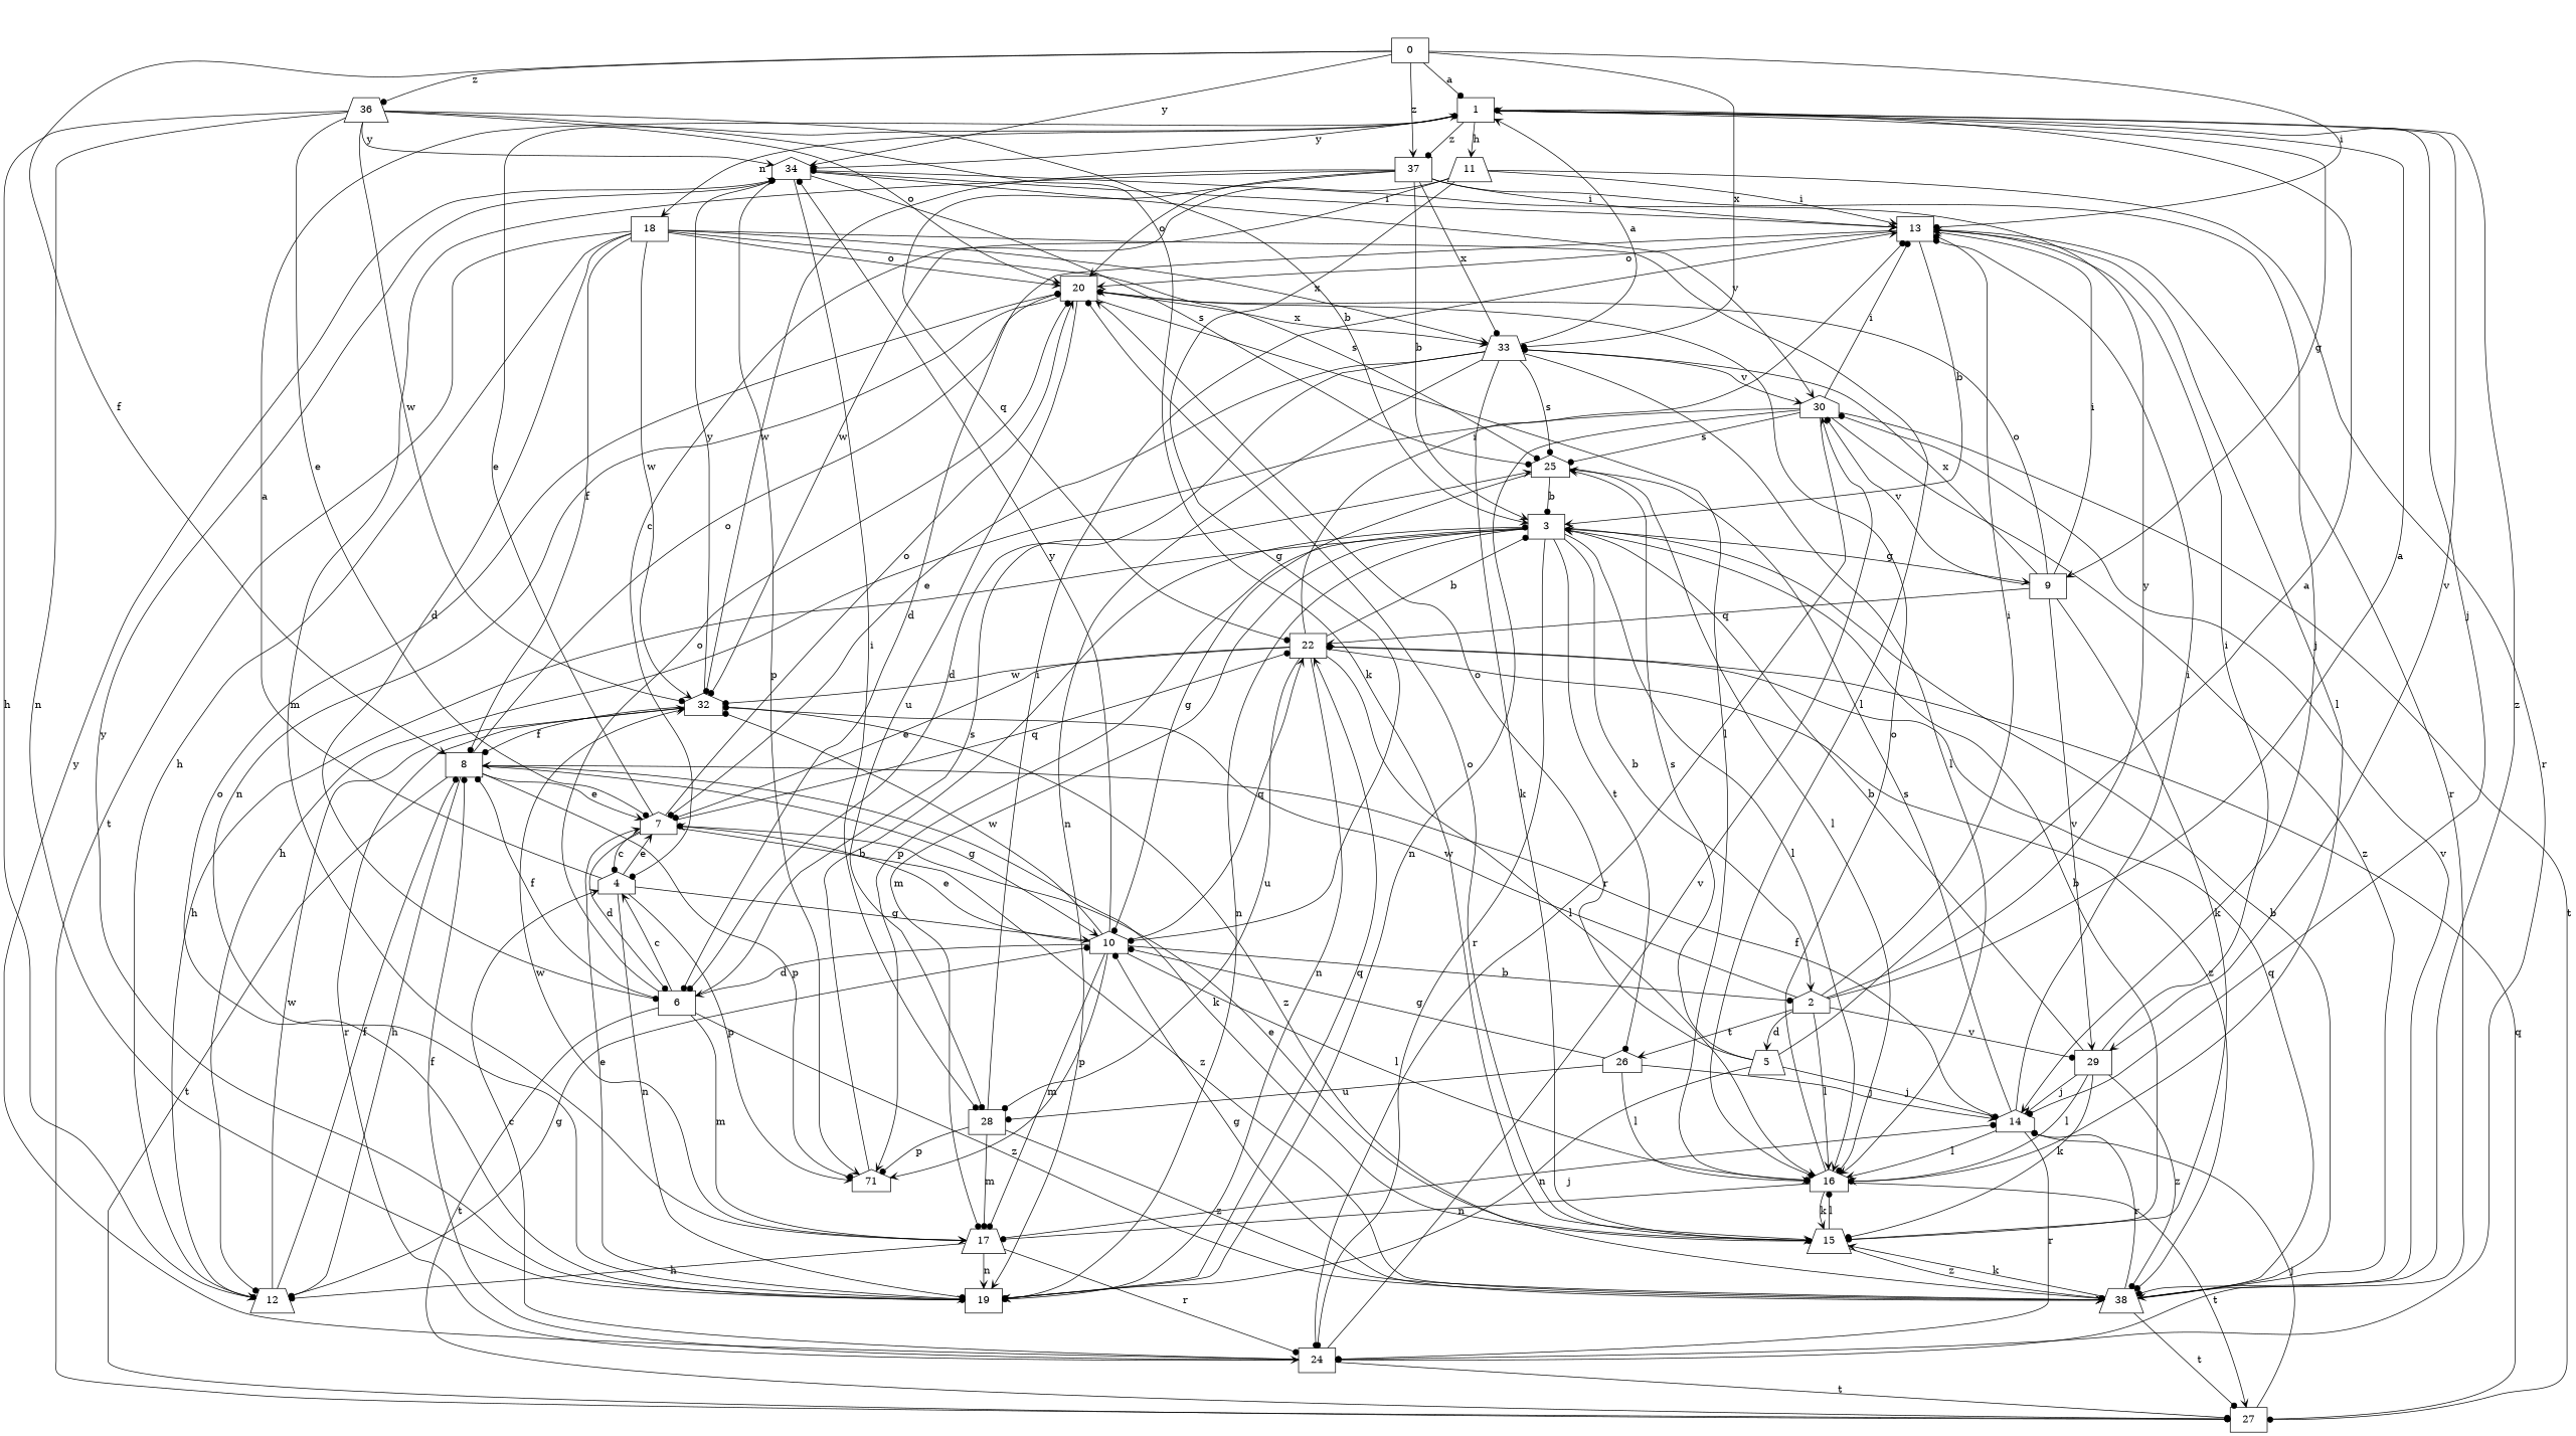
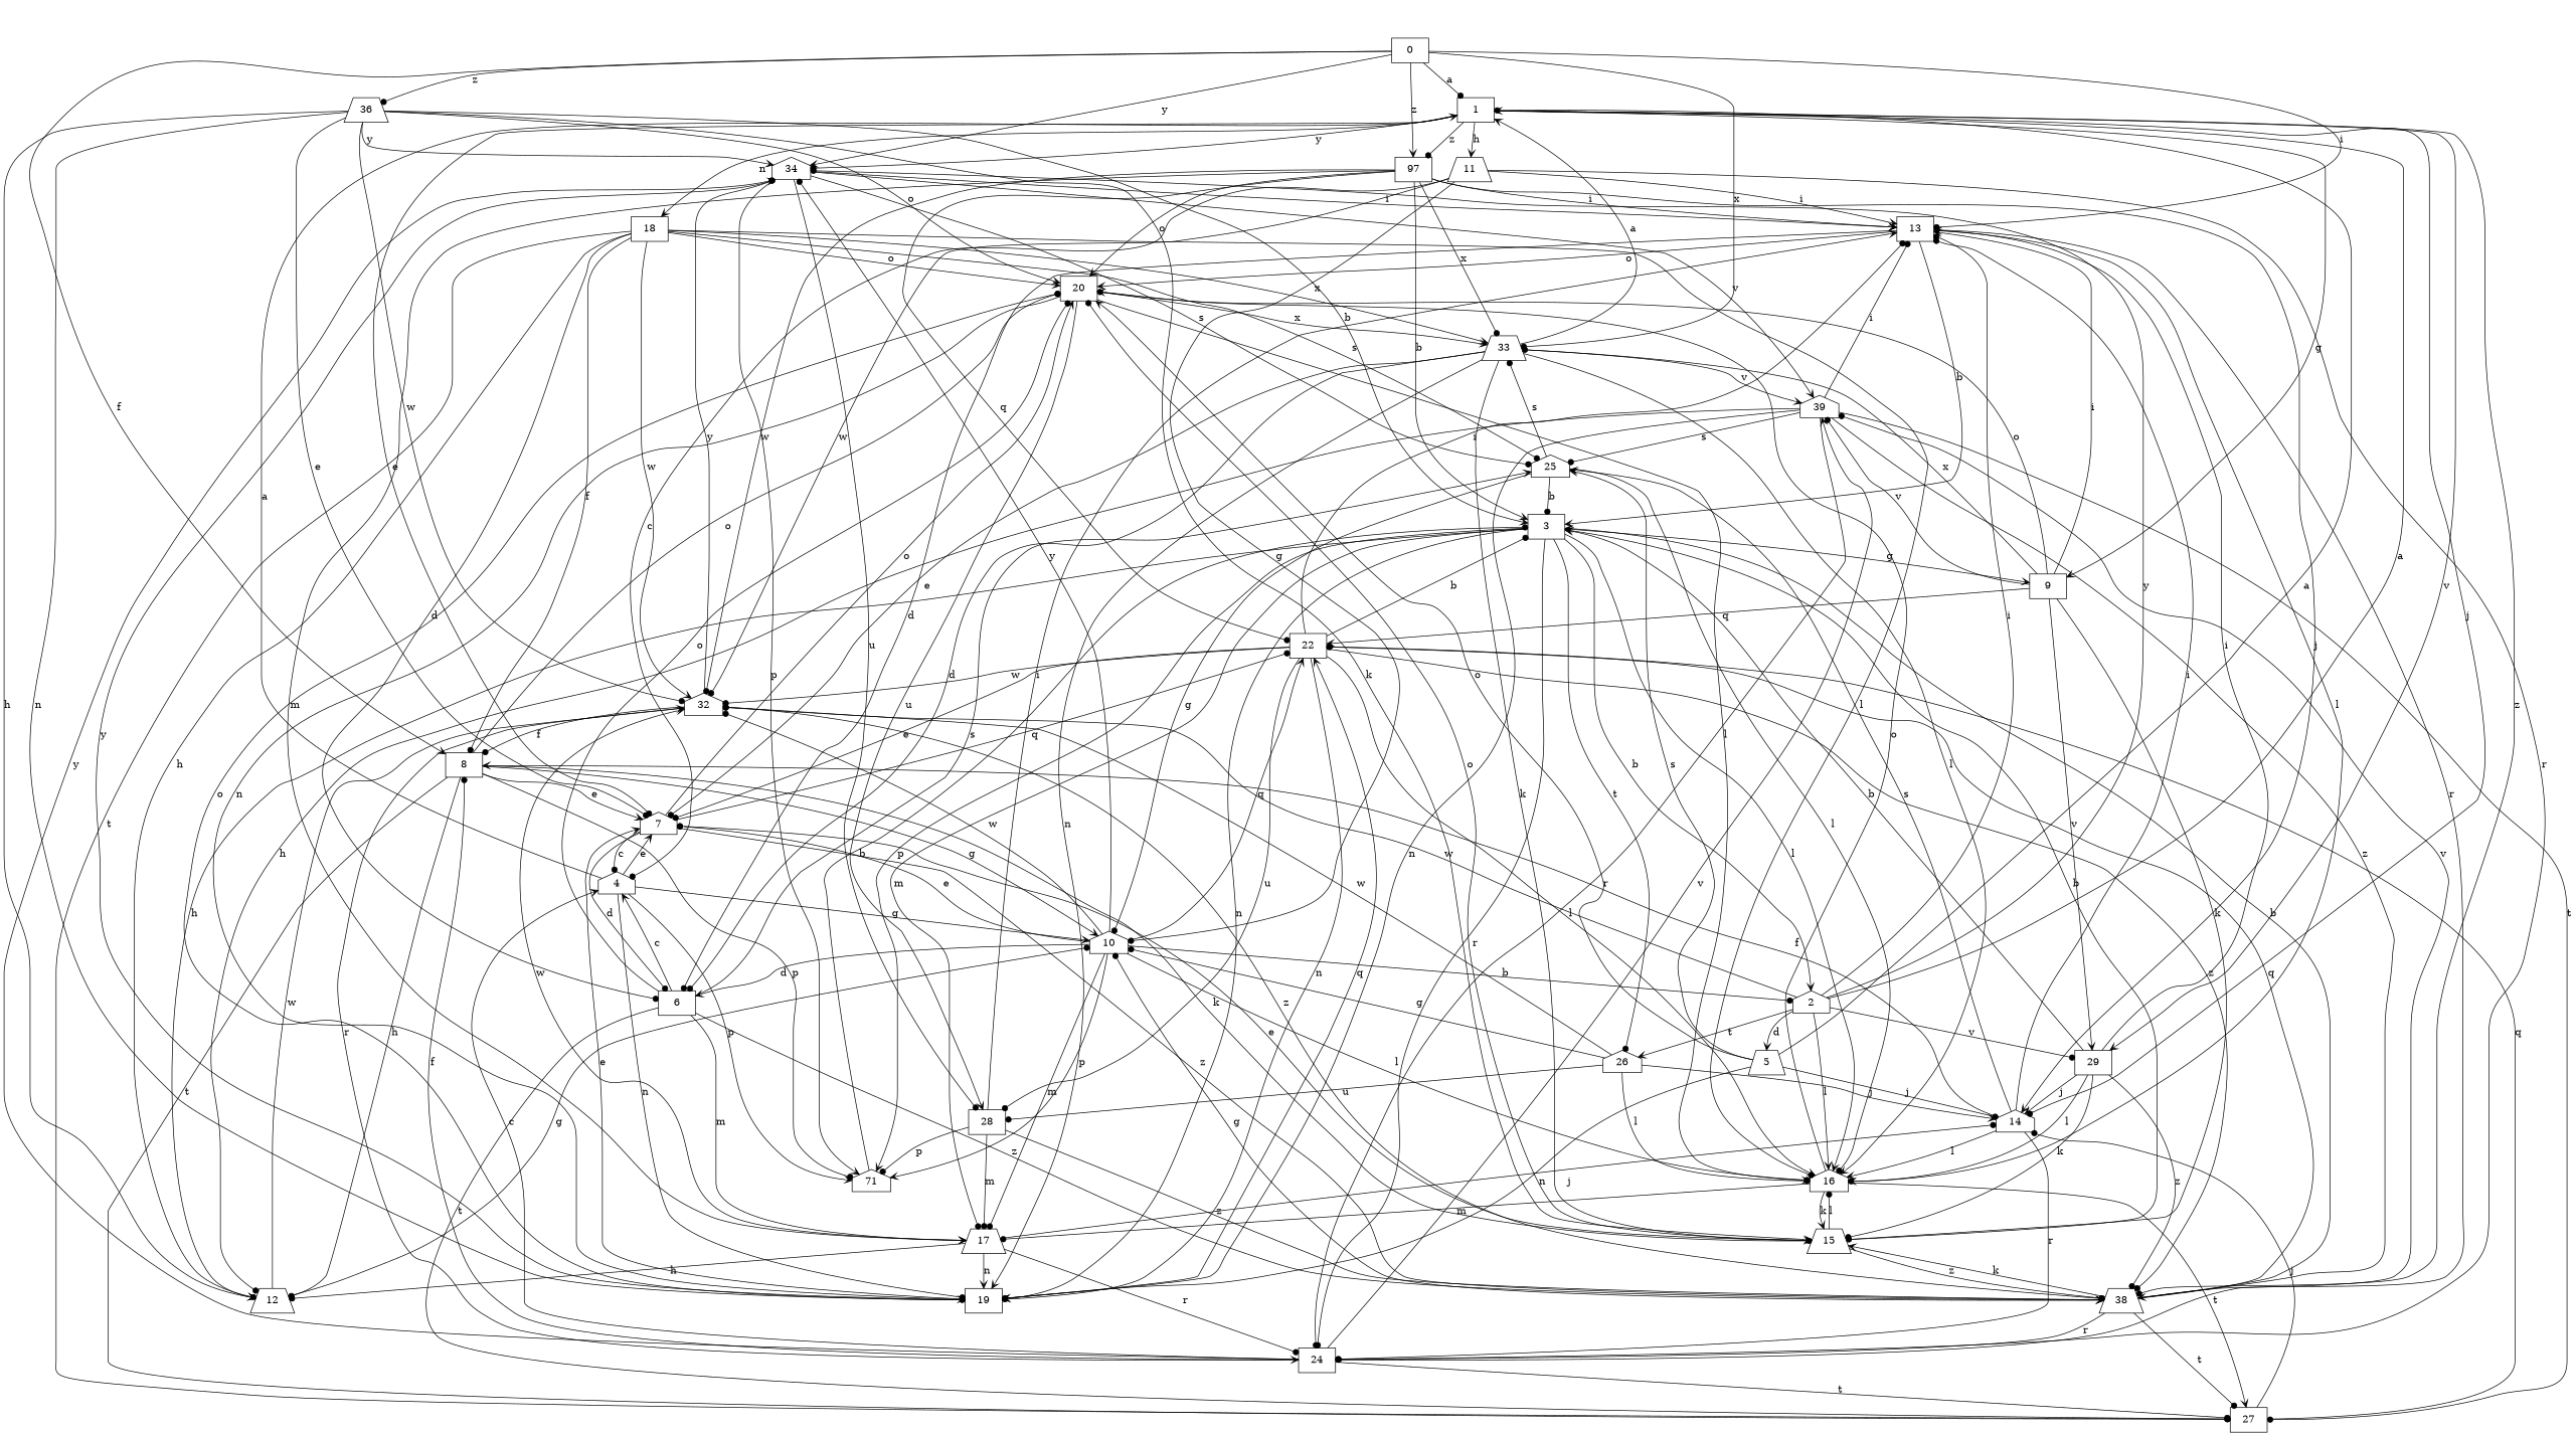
  strict digraph {
    node [shape=box]
    edge [arrowhead=dot]
    0
    1
    8
    13
    33 [shape=trapezium]
    34 [shape=house]
    36 [shape=trapezium]
-   37
+   37 [label=97]
    7 [shape=house]
    9
    11 [shape=trapezium]
    14 [shape=house]
    18
    29
    38 [shape=trapezium]
    12 [shape=trapezium]
    n17 [label=71 shape=house]
    10 [shape=house]
    20
    27
    15 [shape=trapezium]
    16 [shape=house]
    3
    24
    6
    19
    25 [shape=house]
-   30 [shape=house]
+   30 [shape=house label=39]
    28
    32 [shape=house]
    17 [shape=trapezium]
    22
    4 [shape=house]
    2 [shape=house]
    5 [shape=trapezium]
    26 [shape=house]
    0 -> 1 [label=a]
    0 -> 8 [arrowhead=vee label=f]
    0 -> 13 [label=i]
    0 -> 33 [label=x]
    0 -> 34 [arrowhead=vee label=y]
    0 -> 36 [label=z]
    0 -> 37 [arrowhead=vee label=z]
    1 -> 34 [label=y]
    1 -> 37 [label=z]
-   7 -> 1 [label=e]
+   1 -> 7 [label=e]
    1 -> 9 [arrowhead=vee label=g]
    1 -> 11 [arrowhead=vee label=h]
    1 -> 14 [label=j]
    1 -> 18 [arrowhead=vee label=n]
    1 -> 29 [arrowhead=vee label=v]
    1 -> 38 [label=z]
    8 -> 7 [arrowhead=vee label=e]
    8 -> 12 [label=h]
    8 -> n17 [label=p]
    8 -> 10 [arrowhead=vee label=g]
    8 -> 20 [label=o]
    8 -> 27 [label=t]
    8 -> 15 [label=k]
    13 -> 20 [arrowhead=vee label=o]
    13 -> 16 [label=l]
    13 -> 3 [arrowhead=vee label=b]
    13 -> 24 [label=r]
    13 -> 6 [label=d]
    33 -> 1 [arrowhead=vee label=a]
    33 -> 7 [label=e]
    33 -> 15 [arrowhead=vee label=k]
    33 -> 16 [arrowhead=vee label=l]
    33 -> 6 [label=d]
    33 -> 19 [arrowhead=vee label=n]
-   33 -> 25 [label=s]
+   25 -> 33 [label=s]
    33 -> 30 [arrowhead=vee label=v]
    34 -> 13 [arrowhead=vee label=i]
    34 -> n17 [arrowhead=vee label=p]
    34 -> 25 [label=s]
    34 -> 30 [arrowhead=vee label=v]
-   34 -> 28 [label=i]
+   34 -> 28 [label=u]
    36 -> 34 [arrowhead=vee label=y]
    36 -> 7 [label=e]
    36 -> 12 [arrowhead=vee label=h]
    36 -> 20 [arrowhead=vee label=o]
    36 -> 15 [arrowhead=vee label=k]
    36 -> 3 [arrowhead=vee label=b]
    36 -> 19 [label=n]
    36 -> 32 [label=w]
    37 -> 13 [arrowhead=vee label=i]
    37 -> 33 [label=x]
    37 -> 14 [arrowhead=vee label=j]
    37 -> 20 [arrowhead=vee label=o]
    37 -> 3 [arrowhead=vee label=b]
    37 -> 32 [label=w]
    37 -> 17 [arrowhead=vee label=m]
    37 -> 22 [label=q]
    7 -> 38 [arrowhead=vee label=z]
    7 -> 20 [arrowhead=vee label=o]
    7 -> 6 [label=d]
    7 -> 22 [label=q]
    7 -> 4 [label=c]
    9 -> 13 [arrowhead=vee label=i]
    9 -> 33 [label=x]
    9 -> 29 [arrowhead=vee label=v]
    9 -> 20 [label=o]
    9 -> 15 [label=k]
    9 -> 30 [label=v]
    9 -> 22 [arrowhead=vee label=q]
    11 -> 13 [arrowhead=vee label=i]
    11 -> 10 [label=g]
    11 -> 24 [label=r]
    11 -> 32 [label=w]
    11 -> 4 [label=c]
    14 -> 8 [arrowhead=vee label=f]
    14 -> 13 [label=i]
    14 -> 16 [arrowhead=vee label=l]
    14 -> 24 [label=r]
    14 -> 25 [arrowhead=vee label=s]
    18 -> 8 [label=f]
    18 -> 33 [arrowhead=vee label=x]
    18 -> 12 [label=h]
    18 -> 20 [arrowhead=vee label=o]
    18 -> 27 [label=t]
    18 -> 16 [label=l]
    18 -> 6 [label=d]
    18 -> 25 [label=s]
    18 -> 32 [arrowhead=vee label=w]
    29 -> 13 [arrowhead=vee label=i]
    29 -> 14 [arrowhead=vee label=j]
    29 -> 38 [label=z]
    29 -> 15 [label=k]
    29 -> 16 [arrowhead=vee label=l]
    29 -> 3 [arrowhead=vee label=b]
    38 -> 10 [label=g]
    38 -> 27 [label=t]
    38 -> 15 [arrowhead=vee label=k]
    38 -> 3 [arrowhead=vee label=b]
-   38 -> 14 [label=r]
+   38 -> 24 [label=r]
    38 -> 30 [label=v]
    38 -> 22 [label=q]
-   12 -> 8 [label=f]
    12 -> 10 [label=g]
    12 -> 32 [arrowhead=vee label=w]
    n17 -> 3 [label=b]
    10 -> 34 [label=y]
-   10 -> 7 [arrowhead=vee label=e]
+   10 -> 7 [label=e]
    10 -> n17 [arrowhead=vee label=p]
    10 -> 16 [label=l]
    10 -> 6 [arrowhead=vee label=d]
    10 -> 32 [label=w]
    10 -> 17 [label=m]
    10 -> 22 [arrowhead=vee label=q]
    10 -> 2 [label=b]
    20 -> 33 [arrowhead=vee label=x]
    20 -> 16 [arrowhead=vee label=l]
    20 -> 19 [arrowhead=vee label=n]
-   20 -> 28 [label=u]
+   20 -> 28 [arrowhead=vee label=u]
    27 -> 14 [label=j]
    27 -> 22 [label=q]
    15 -> 7 [label=e]
    15 -> 38 [label=z]
    15 -> 20 [label=o]
    15 -> 16 [label=l]
    15 -> 3 [arrowhead=vee label=b]
    16 -> 20 [arrowhead=vee label=o]
    16 -> 27 [arrowhead=vee label=t]
    16 -> 15 [arrowhead=vee label=k]
-   16 -> 17 [label=n]
+   16 -> 17 [label=m]
    3 -> 9 [arrowhead=vee label=g]
    3 -> 12 [arrowhead=vee label=h]
    3 -> n17 [arrowhead=vee label=p]
    3 -> 16 [arrowhead=vee label=l]
    3 -> 24 [label=r]
    3 -> 19 [arrowhead=vee label=n]
    3 -> 17 [label=m]
    3 -> 2 [arrowhead=vee label=b]
    3 -> 26 [label=t]
    24 -> 8 [label=f]
    24 -> 34 [arrowhead=vee label=y]
    24 -> 27 [label=t]
    24 -> 30 [arrowhead=vee label=v]
    24 -> 4 [arrowhead=vee label=c]
-   6 -> 8 [label=f]
    6 -> 38 [arrowhead=vee label=z]
    6 -> 20 [label=o]
    6 -> 27 [label=t]
    6 -> 25 [arrowhead=vee label=s]
    6 -> 17 [arrowhead=vee label=m]
    6 -> 4 [arrowhead=vee label=c]
    19 -> 34 [label=y]
    19 -> 7 [arrowhead=vee label=e]
    19 -> 20 [label=o]
    19 -> 22 [arrowhead=vee label=q]
    25 -> 10 [label=g]
    25 -> 16 [label=l]
    25 -> 3 [label=b]
    30 -> 13 [label=i]
    30 -> 38 [arrowhead=vee label=z]
    30 -> 12 [label=h]
    30 -> 27 [label=t]
    30 -> 24 [label=r]
    30 -> 19 [arrowhead=vee label=n]
    30 -> 25 [label=s]
    28 -> 13 [arrowhead=vee label=i]
    28 -> 38 [arrowhead=vee label=z]
    28 -> n17 [label=p]
    28 -> 17 [label=m]
    32 -> 8 [label=f]
    32 -> 34 [label=y]
    32 -> 38 [label=z]
    32 -> 24 [arrowhead=vee label=r]
    17 -> 14 [label=j]
    17 -> 12 [label=h]
    17 -> 24 [label=r]
    17 -> 19 [arrowhead=vee label=n]
    17 -> 32 [arrowhead=vee label=w]
    22 -> 13 [label=i]
    22 -> 7 [label=e]
    22 -> 38 [label=z]
    22 -> 16 [arrowhead=vee label=l]
    22 -> 3 [label=b]
    22 -> 19 [label=n]
    22 -> 28 [label=u]
    22 -> 32 [label=w]
    4 -> 1 [arrowhead=vee label=a]
    4 -> 7 [arrowhead=vee label=e]
    4 -> n17 [arrowhead=vee label=p]
    4 -> 10 [arrowhead=vee label=g]
    4 -> 19 [label=n]
    2 -> 1 [arrowhead=vee label=a]
    2 -> 13 [label=i]
    2 -> 34 [label=y]
    2 -> 29 [label=v]
    2 -> 16 [arrowhead=vee label=l]
    2 -> 32 [label=w]
    2 -> 5 [arrowhead=vee label=d]
    2 -> 26 [arrowhead=vee label=t]
    5 -> 1 [label=a]
    5 -> 14 [label=j]
    5 -> 20 [arrowhead=vee label=o]
    5 -> 19 [label=n]
    5 -> 25 [arrowhead=vee label=s]
    26 -> 14 [arrowhead=vee label=j]
    26 -> 10 [label=g]
    26 -> 16 [label=l]
    26 -> 28 [label=u]
+   26 -> 32 [label=w]
  }
